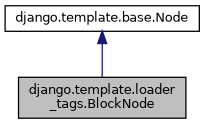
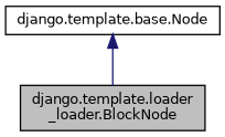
  digraph {
    node [color=black fontname=Helvetica fontsize=10 shape=record style=filled]
-   n1 [fillcolor=grey75 fontcolor=black height=0.2 label="django.template.loader\l_tags.BlockNode" width=0.4]
+   n1 [fillcolor=grey75 fontcolor=black height=0.2 label="django.template.loader\l_loader.BlockNode" width=0.4]
    n2 [fillcolor=white height=0.2 label="django.template.base.Node" width=0.4]
    n2 -> n1 [color=midnightblue dir=back fontname=Helvetica fontsize=10 labelfontname=Helvetica labelfontsize=10 style=solid]
  }
